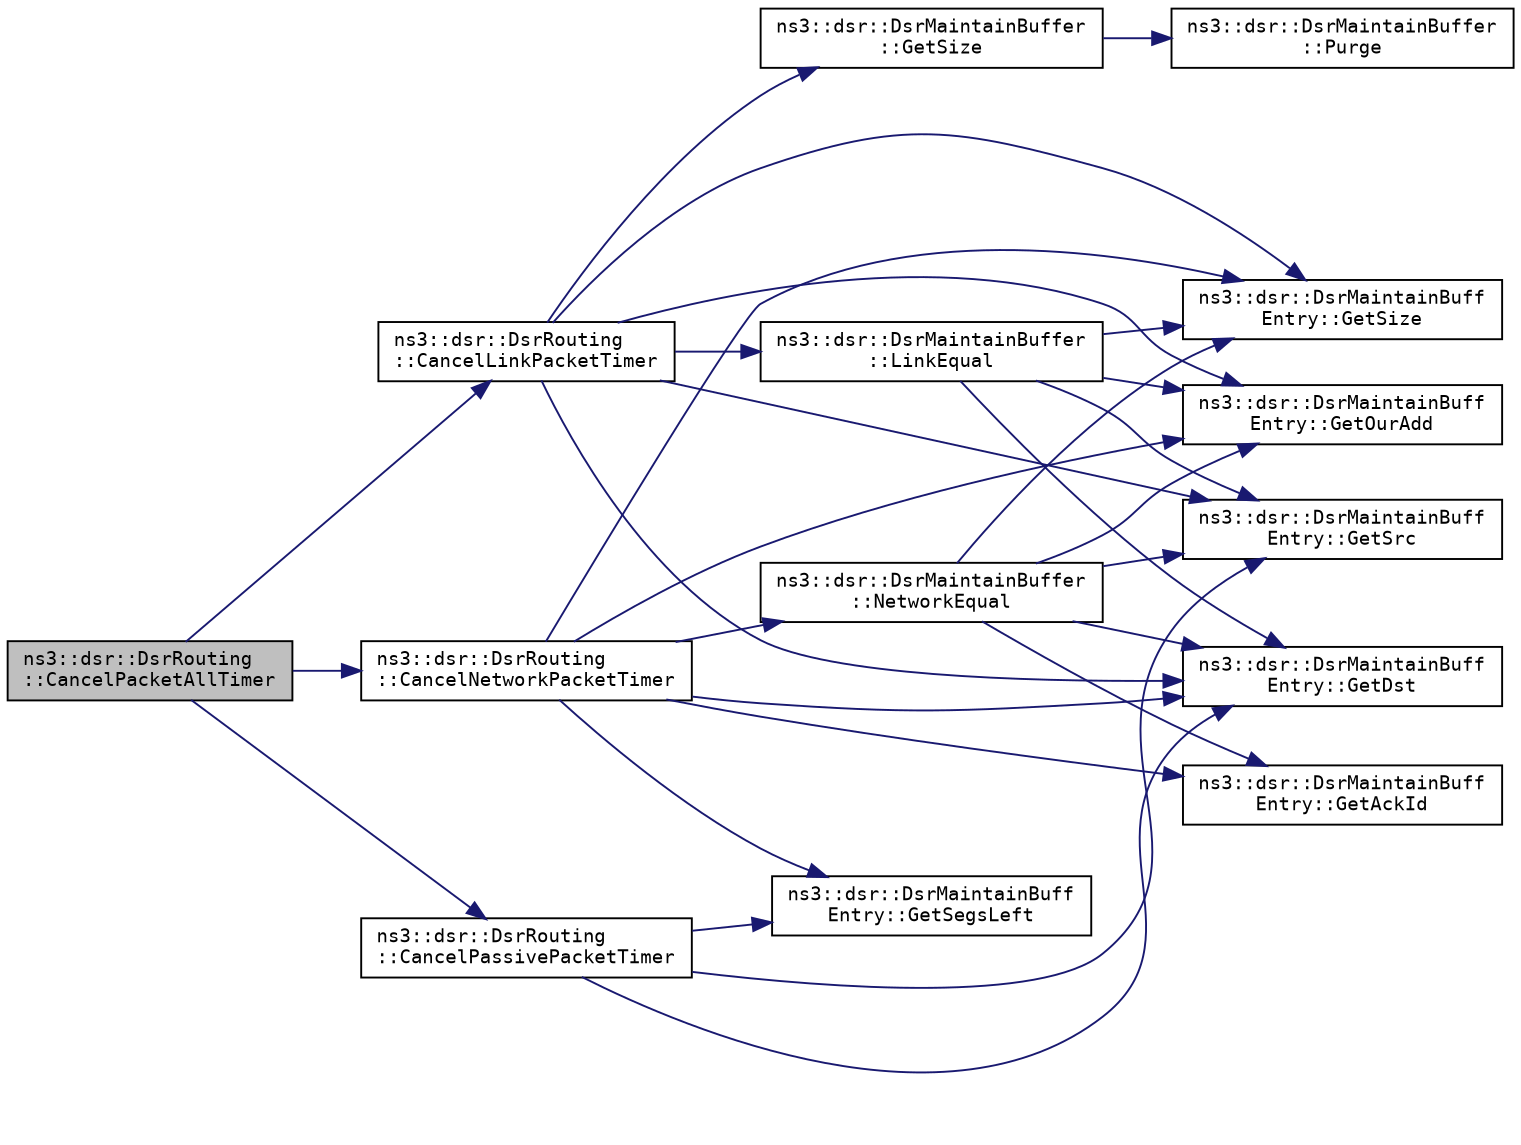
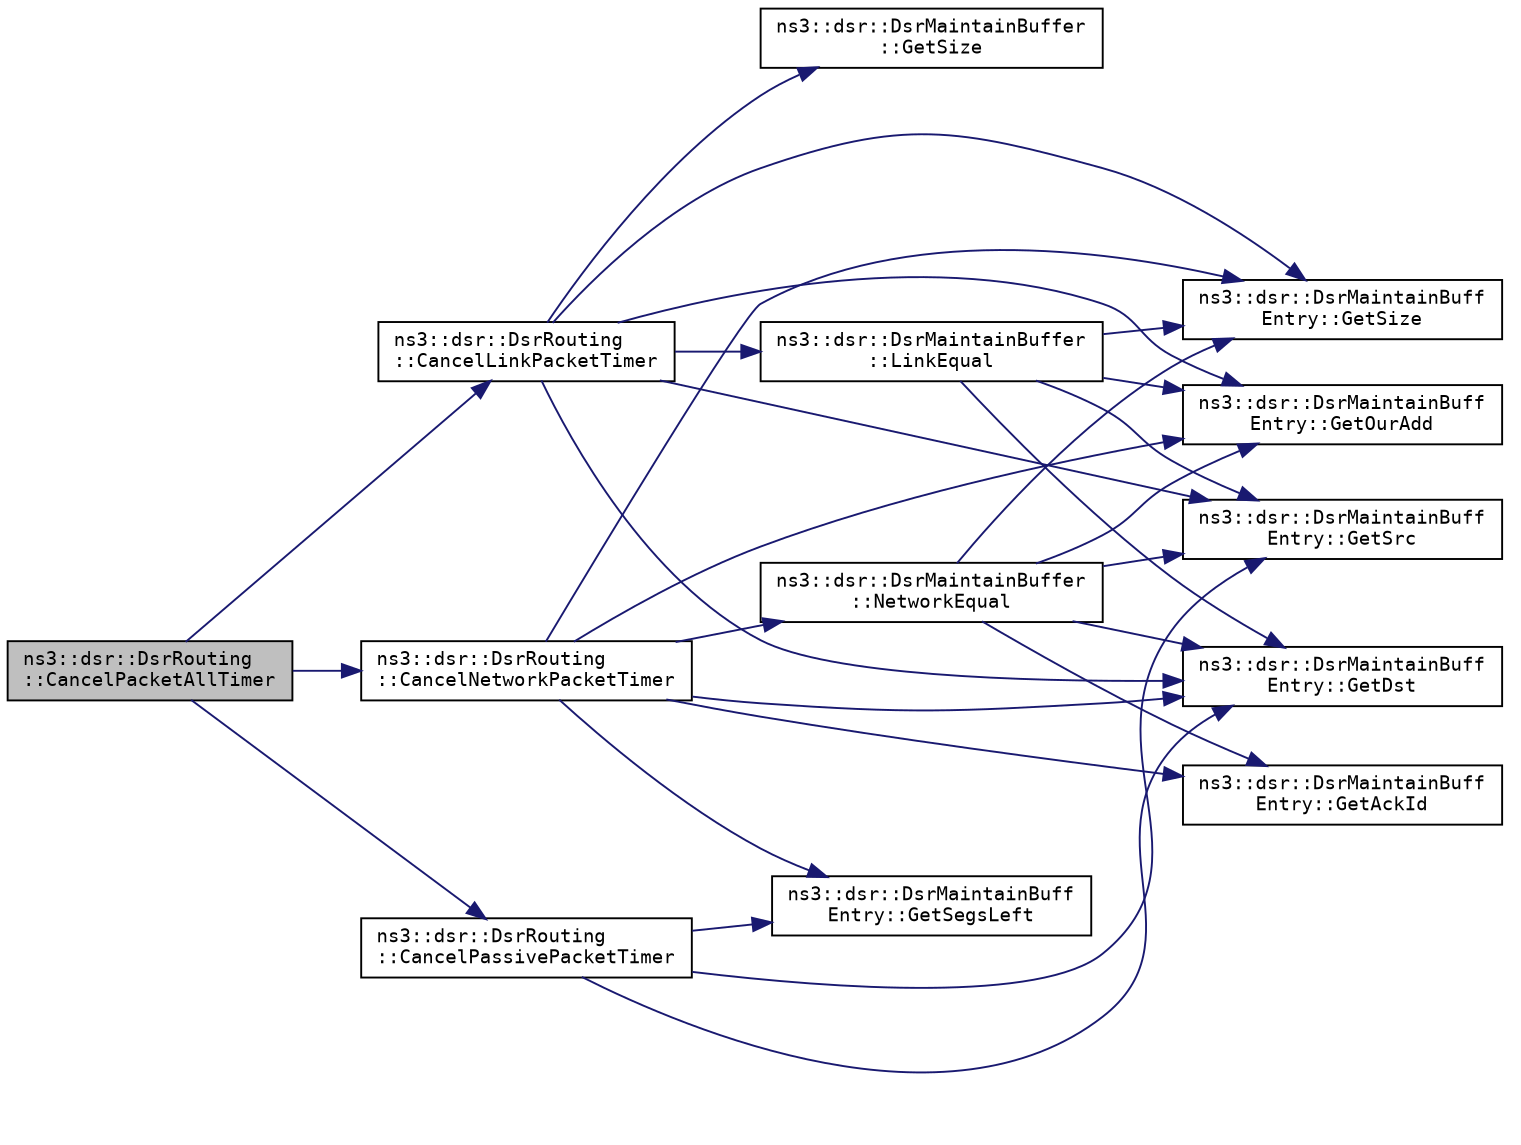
  digraph {
    fontname="DejaVu Sans Mono"
    rankdir=LR
    node [color=black fillcolor=white fontname="DejaVu Sans Mono" fontsize=10 shape=record style=filled]
    edge [color=midnightblue fontname="DejaVu Sans Mono" fontsize=10 labelfontname=Helvetica labelfontsize=10 style=solid]
    n1 [fillcolor=grey75 fontcolor=black height=0.2 label="ns3::dsr::DsrRouting\l::CancelPacketAllTimer" width=0.4]
    n2 [height=0.2 label="ns3::dsr::DsrRouting\l::CancelLinkPacketTimer" width=0.4]
    n3 [height=0.2 label="ns3::dsr::DsrRouting\l::CancelNetworkPacketTimer" width=0.4]
    n4 [height=0.2 label="ns3::dsr::DsrRouting\l::CancelPassivePacketTimer" width=0.4]
    n5 [height=0.2 label="ns3::dsr::DsrMaintainBuff\lEntry::GetOurAdd" width=0.4]
    n6 [height=0.2 label="ns3::dsr::DsrMaintainBuff\lEntry::GetSize" width=0.4]
    n7 [height=0.2 label="ns3::dsr::DsrMaintainBuff\lEntry::GetSrc" width=0.4]
    n8 [height=0.2 label="ns3::dsr::DsrMaintainBuff\lEntry::GetDst" width=0.4]
    n9 [height=0.2 label="ns3::dsr::DsrMaintainBuffer\l::GetSize" width=0.4]
    n10 [height=0.2 label="ns3::dsr::DsrMaintainBuffer\l::LinkEqual" width=0.4]
    n11 [height=0.2 label="ns3::dsr::DsrMaintainBuff\lEntry::GetAckId" width=0.4]
    n12 [height=0.2 label="ns3::dsr::DsrMaintainBuff\lEntry::GetSegsLeft" width=0.4]
    n13 [height=0.2 label="ns3::dsr::DsrMaintainBuffer\l::NetworkEqual" width=0.4]
-   n14 [height=0.2 label="ns3::dsr::DsrMaintainBuffer\l::Purge" width=0.4]
    n1 -> n2
    n1 -> n3
    n1 -> n4
    n2 -> n5
    n2 -> n6
    n2 -> n7
    n2 -> n8
    n2 -> n9
    n2 -> n10
    n3 -> n5
    n3 -> n6
    n3 -> n8
    n3 -> n11
    n3 -> n12
    n3 -> n13
    n4 -> n7
    n4 -> n8
    n4 -> n12
-   n9 -> n14
    n10 -> n5
    n10 -> n6
    n10 -> n7
    n10 -> n8
    n13 -> n5
    n13 -> n6
    n13 -> n7
    n13 -> n8
    n13 -> n11
  }
